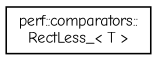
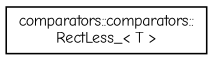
  digraph {
    rankdir=LR
    fontname="Comic Neue"
-   n1 [color=black fillcolor=white fontname="Comic Neue" fontsize=10 height=0.2 label="perf::comparators::\lRectLess_\< T \>" shape=record style=filled width=0.4]
+   n1 [color=black fillcolor=white fontname="Comic Neue" fontsize=10 height=0.2 label="comparators::comparators::\lRectLess_\< T \>" shape=record style=filled width=0.4]
  }
